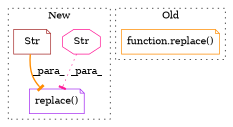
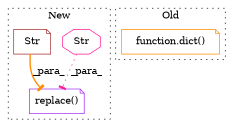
  digraph {
    fontname="DejaVu Serif"
    node [a=75 shape=note fontname="DejaVu Serif"]
    edge [arrowhead=tee fontname="DejaVu Serif"]
    n1 [l="12,1" label="replace()" s="3353,3376" color=purple]
    n2 [a=66 l=2 label=Str s=3374 shape=octagon color=deeppink]
    n3 [a=66 l=7 label=Str s=3365 color=brown]
-   n4 [l="5,1" label="function.replace()" s="3798,3849" color=darkorange]
+   n4 [l="5,1" label="function.dict()" s="3798,3849" color=darkorange]
    subgraph cluster_1 {
      label=New
      style=dotted
      n1
      n2
      n3
    }
    subgraph cluster_2 {
      label=Old
      style=dotted
      n4
    }
    n2 -> n1 [label=_para_ color=deeppink style=dotted]
    n3 -> n1 [label=_para_ color=darkorange style=bold]
  }
